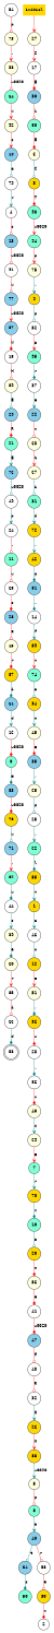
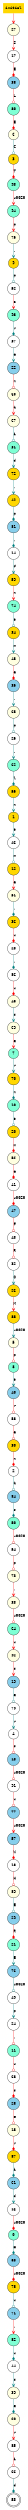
  digraph {
    fontname="DejaVu Sans Mono"
    rankdir=TB
    node [fillcolor=white fontname="DejaVu Sans Mono" shape=circle style=filled]
    edge [arrowhead=vee color=red fontname="DejaVu Sans Mono"]
    0 [fillcolor=aquamarine]
    83 [fillcolor=skyblue]
    78 [fillcolor=gold]
    71 [fillcolor=skyblue]
    1 [fillcolor=gold]
    46
    12 [fillcolor=gold]
    51 [fillcolor=lightyellow]
    84 [fillcolor=skyblue]
    2
    50 [fillcolor=aquamarine]
    54
    3 [fillcolor=gold]
    93 [fillcolor=aquamarine]
    94 [fillcolor=aquamarine]
    75 [fillcolor=lightyellow]
    13 [fillcolor=skyblue]
    4
    91
    77 [fillcolor=skyblue]
    5 [fillcolor=lightyellow]
    8 [fillcolor=aquamarine]
    40 [fillcolor=skyblue]
    58
    6 [fillcolor=lightyellow]
    7 [fillcolor=aquamarine]
    70 [fillcolor=gold]
    10 [fillcolor=aquamarine]
    20 [fillcolor=gold]
    30 [fillcolor=gold]
    9 [fillcolor=gold]
    52
    n33 [fillcolor=aquamarine label=95]
    37
    56 [fillcolor=lightyellow]
    41
    11 [fillcolor=aquamarine]
    68
    28 [fillcolor=skyblue]
    15 [fillcolor=lightyellow]
    36 [fillcolor=gold]
    23
    57 [fillcolor=skyblue]
    59 [fillcolor=gold]
    14
    74 [fillcolor=aquamarine]
    34 [fillcolor=gold]
    87 [fillcolor=gold]
    61 [fillcolor=skyblue]
    16
    38 [fillcolor=skyblue]
    17
    80 [fillcolor=aquamarine]
    89 [fillcolor=lightyellow]
    18
    29 [fillcolor=skyblue]
    21 [fillcolor=aquamarine]
    19 [fillcolor=skyblue]
    79
    47 [fillcolor=skyblue]
    76 [fillcolor=skyblue]
    49
    24
    22 [fillcolor=skyblue]
    63 [fillcolor=lightyellow]
    67 [fillcolor=lightyellow]
    31 [fillcolor=aquamarine]
    86
    48 [fillcolor=lightyellow]
    69 [fillcolor=lightyellow]
    62 [fillcolor=aquamarine]
    25
    55 [fillcolor=gold]
    26 [fillcolor=gold]
    88 [fillcolor=gold]
    27 [fillcolor=lightyellow]
    initial [fillcolor=gold shape=plaintext]
    72 [fillcolor=gold]
    42 [fillcolor=gold]
    81 [fillcolor=skyblue]
    32
    33 [fillcolor=lightyellow]
    64 [fillcolor=aquamarine]
    92 [fillcolor=lightyellow]
    45 [fillcolor=lightyellow]
    35 [fillcolor=skyblue]
    65 [fillcolor=lightyellow]
    39 [fillcolor=lightyellow]
    60 [fillcolor=lightyellow]
    85
    66
    43
    44
    73 [fillcolor=lightyellow]
    53 [shape=doublecircle]
    82 [fillcolor=aquamarine]
    0 -> 83 [arrowhead=diamond color=teal label="="]
    83 -> 78 [arrowhead=diamond label="\u0020"]
    78 -> 71 [arrowhead=odot color=teal label=u]
    71 -> 82 [label="."]
    1 -> 46 [color=teal label=a]
    46 -> 12 [arrowhead=odot color=teal label=m]
    12 -> 51 [label=e]
    51 -> 36 [arrowhead=diamond color=teal label=","]
    84 -> 50 [arrowhead=diamond color=teal label=s]
-   40 -> 84 [arrowhead=odot color=teal label=t]
+   2 -> 84 [arrowhead=odot color=teal label=t]
+   50 -> 54 [arrowhead=odot label="\u0020"]
    54 -> 73 [arrowhead=odot label=p]
    3 -> 93 [arrowhead=diamond label=T]
    93 -> 94 [label="\u0020"]
    94 -> 75 [label=p]
    75 -> 9 [color=teal label="."]
    13 -> 91 [arrowhead=odot label="\u0020"]
    4 -> 13 [arrowhead=odot label=s]
    91 -> 77 [arrowhead=odot label=u]
    77 -> 57 [label="\u0020"]
    5 -> 8 [arrowhead=odot label=p]
    8 -> 40 [color=teal label=a]
    40 -> 58 [arrowhead=odot label=r]
    58 -> 30 [arrowhead=odot label=e]
    6 -> 3 [arrowhead=odot color=teal label=C]
    7 -> 70 [color=teal label=r]
    70 -> 10 [arrowhead=diamond color=teal label=n]
    10 -> 20 [arrowhead=odot color=teal label=a]
    20 -> 56 [arrowhead=diamond label=m]
    30 -> 2 [arrowhead=diamond label=n]
    9 -> 52 [arrowhead=odot color=teal label=p]
    52 -> n33 [label=a]
    n33 -> 37 [arrowhead=diamond color=teal label=r]
    37 -> 22 [color=teal label=e]
    56 -> 41 [arrowhead=diamond label=e]
    41 -> 47 [arrowhead=diamond label="\u0020"]
    11 -> 68 [arrowhead=odot label=u]
    68 -> 28 [arrowhead=diamond label=s]
    28 -> 15 [arrowhead=odot label=e]
    15 -> 87 [arrowhead=diamond label=r]
    36 -> 23 [arrowhead=diamond label=u]
    23 -> 86 [arrowhead=diamond color=teal label="."]
    57 -> 18 [arrowhead=diamond label=W]
    59 -> 74 [label=n]
    14 -> 59 [color=teal label=f]
    74 -> 34 [arrowhead=odot color=teal label=a]
    34 -> 45 [color=teal label=m]
    87 -> 61 [arrowhead=diamond color=teal label=i]
    61 -> 16 [color=teal label=d]
    16 -> 0 [arrowhead=diamond label="\u0020"]
    38 -> 80 [arrowhead=odot label=L]
    17 -> 38 [arrowhead=diamond label=E]
    80 -> 6 [arrowhead=diamond label=E]
    89 -> 29 [arrowhead=odot color=teal label=E]
    18 -> 89 [arrowhead=odot label=H]
    29 -> 21 [arrowhead=diamond label=R]
    21 -> 76 [color=teal label=E]
    19 -> 79 [arrowhead=odot color=teal label=e]
    79 -> 4 [color=teal label=r]
    47 -> 43 [arrowhead=odot label=F]
    76 -> 49 [arrowhead=odot color=teal label="\u0020"]
    49 -> 24 [color=teal label=p]
    24 -> 11 [arrowhead=odot label="."]
    22 -> 63 [arrowhead=odot label=n]
    63 -> 67 [label=t]
    67 -> 31 [arrowhead=odot color=teal label=i]
    31 -> 72 [color=teal label=d]
    86 -> 48 [arrowhead=diamond label=u]
    48 -> 69 [color=teal label=s]
    69 -> 7 [label=e]
    62 -> 55 [arrowhead=diamond color=teal label=l]
    25 -> 62 [color=teal label="."]
    55 -> 1 [color=teal label=n]
    26 -> 88 [label=M]
    88 -> 5 [color=teal label="\u0020"]
    27 -> 17 [label=S]
    initial -> 27
    72 -> 42 [color=teal label=","]
    42 -> 81 [arrowhead=diamond color=teal label=p]
    81 -> 14 [arrowhead=diamond color=teal label="."]
    32 -> 26 [color=teal label=O]
    33 -> 64 [arrowhead=odot label="\u0020"]
    64 -> 92 [label=u]
    92 -> 19 [label=s]
    45 -> 35 [arrowhead=diamond label=e]
    35 -> 65 [color=teal label=","]
    65 -> 25 [arrowhead=odot color=teal label=p]
    39 -> 60 [arrowhead=diamond color=teal label=e]
    60 -> 85 [label=r]
    85 -> 66 [arrowhead=odot label=i]
    66 -> 53 [arrowhead=diamond color=teal label=d]
    43 -> 32 [arrowhead=odot label=R]
    44 -> 39 [color=teal label=s]
    73 -> 33 [label=","]
    82 -> 44 [arrowhead=diamond color=teal label=u]
  }
